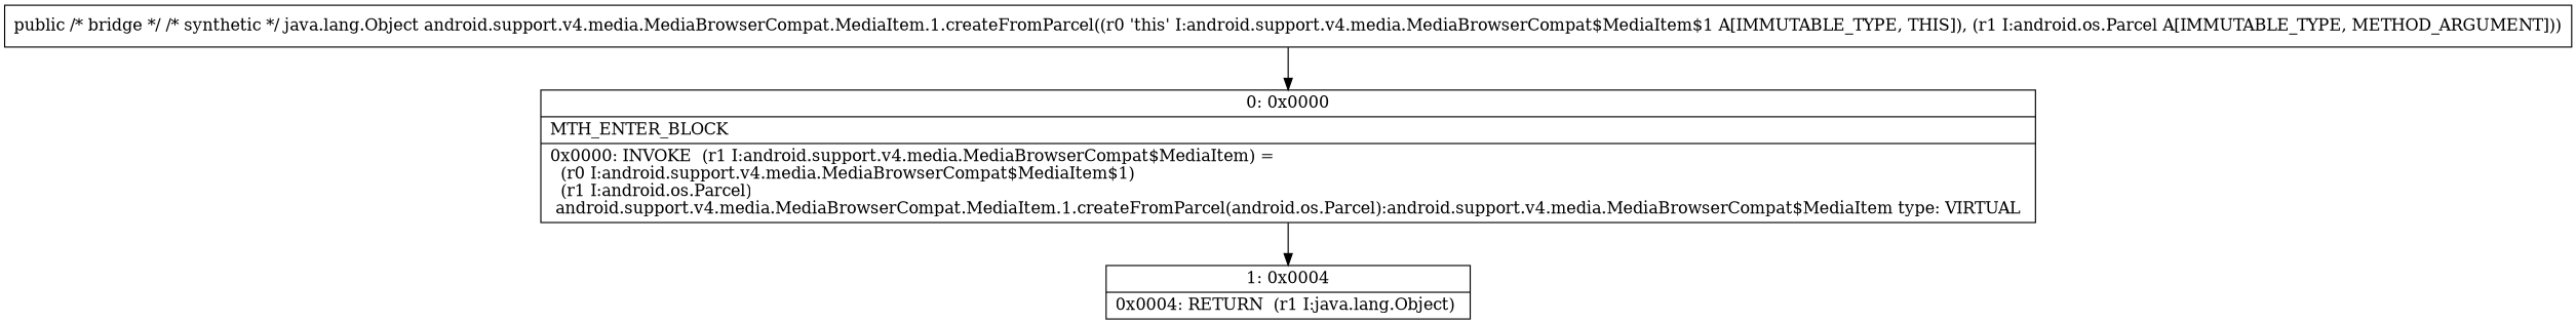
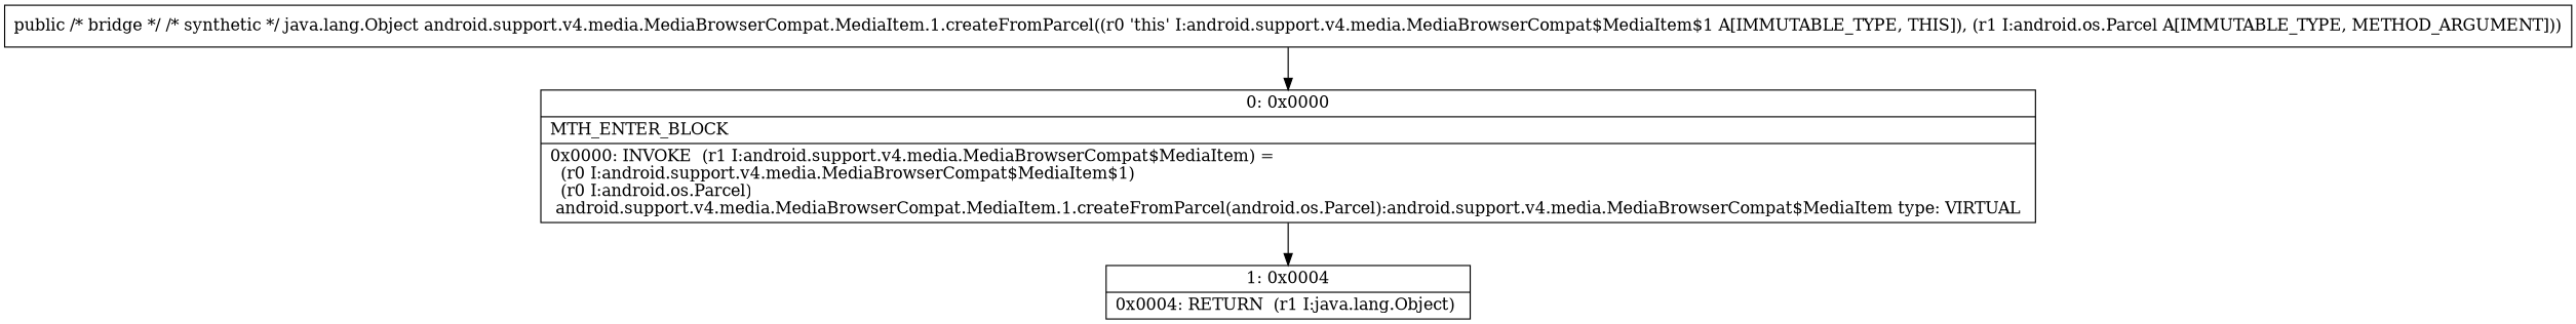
  digraph {
    node [shape=record]
-   n1 [label="{0\:\ 0x0000|MTH_ENTER_BLOCK\l|0x0000: INVOKE  (r1 I:android.support.v4.media.MediaBrowserCompat$MediaItem) = \l  (r0 I:android.support.v4.media.MediaBrowserCompat$MediaItem$1)\l  (r1 I:android.os.Parcel)\l android.support.v4.media.MediaBrowserCompat.MediaItem.1.createFromParcel(android.os.Parcel):android.support.v4.media.MediaBrowserCompat$MediaItem type: VIRTUAL \l}"]
+   n1 [label="{0\:\ 0x0000|MTH_ENTER_BLOCK\l|0x0000: INVOKE  (r1 I:android.support.v4.media.MediaBrowserCompat$MediaItem) = \l  (r0 I:android.support.v4.media.MediaBrowserCompat$MediaItem$1)\l  (r0 I:android.os.Parcel)\l android.support.v4.media.MediaBrowserCompat.MediaItem.1.createFromParcel(android.os.Parcel):android.support.v4.media.MediaBrowserCompat$MediaItem type: VIRTUAL \l}"]
    n2 [label="{1\:\ 0x0004|0x0004: RETURN  (r1 I:java.lang.Object) \l}"]
    n3 [label="{public \/* bridge *\/ \/* synthetic *\/ java.lang.Object android.support.v4.media.MediaBrowserCompat.MediaItem.1.createFromParcel((r0 'this' I:android.support.v4.media.MediaBrowserCompat$MediaItem$1 A[IMMUTABLE_TYPE, THIS]), (r1 I:android.os.Parcel A[IMMUTABLE_TYPE, METHOD_ARGUMENT])) }"]
    n1 -> n2
    n3 -> n1
  }
